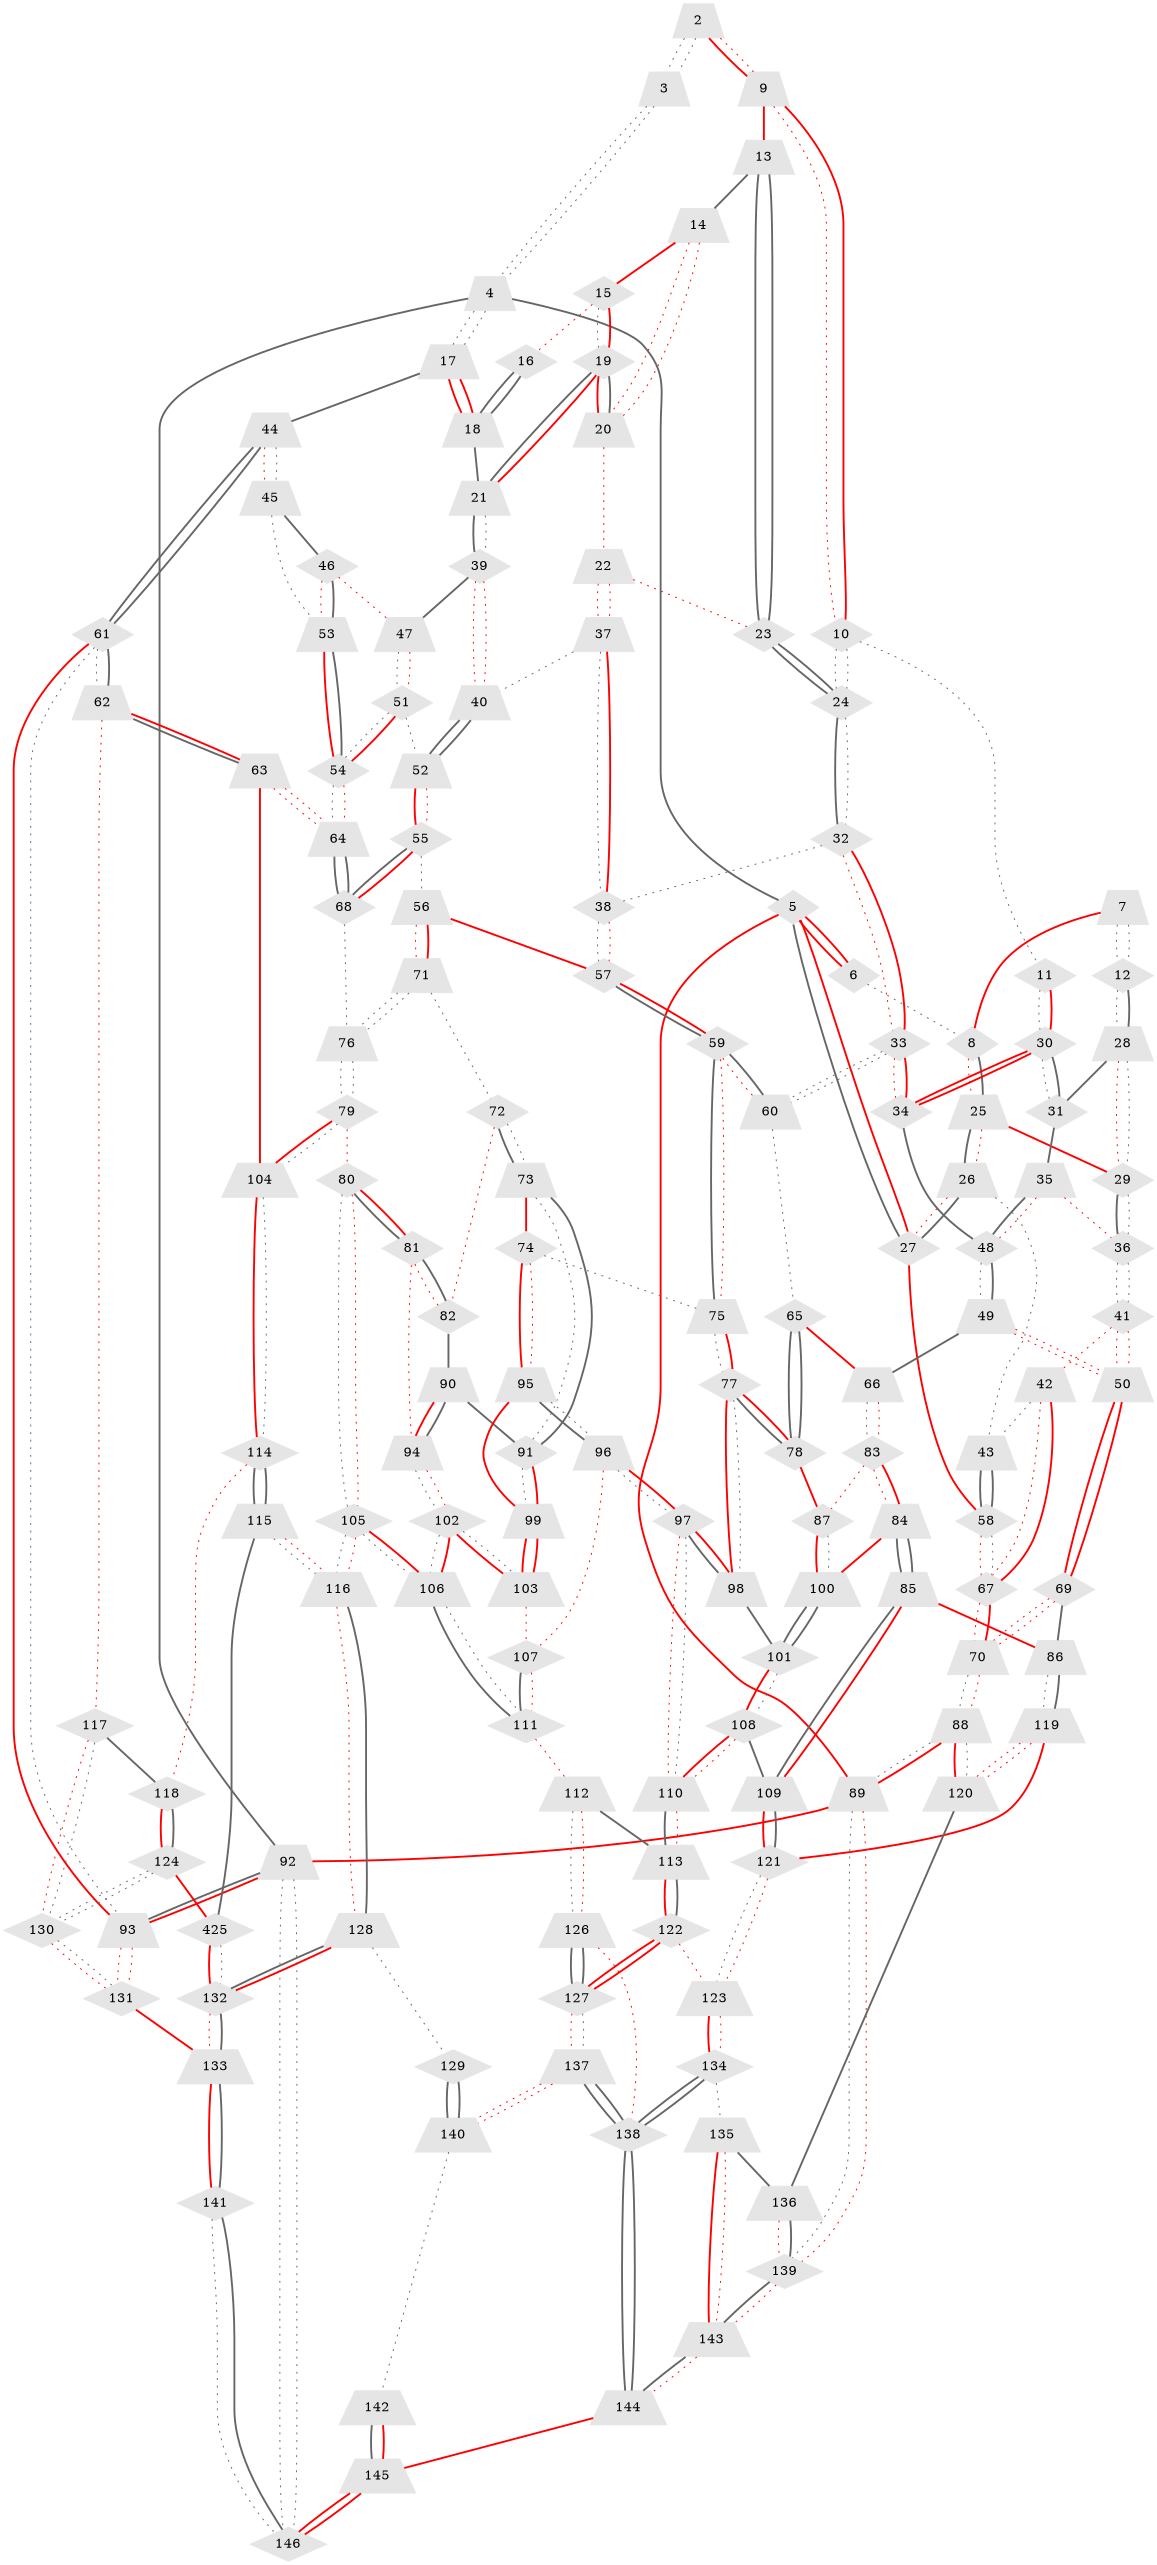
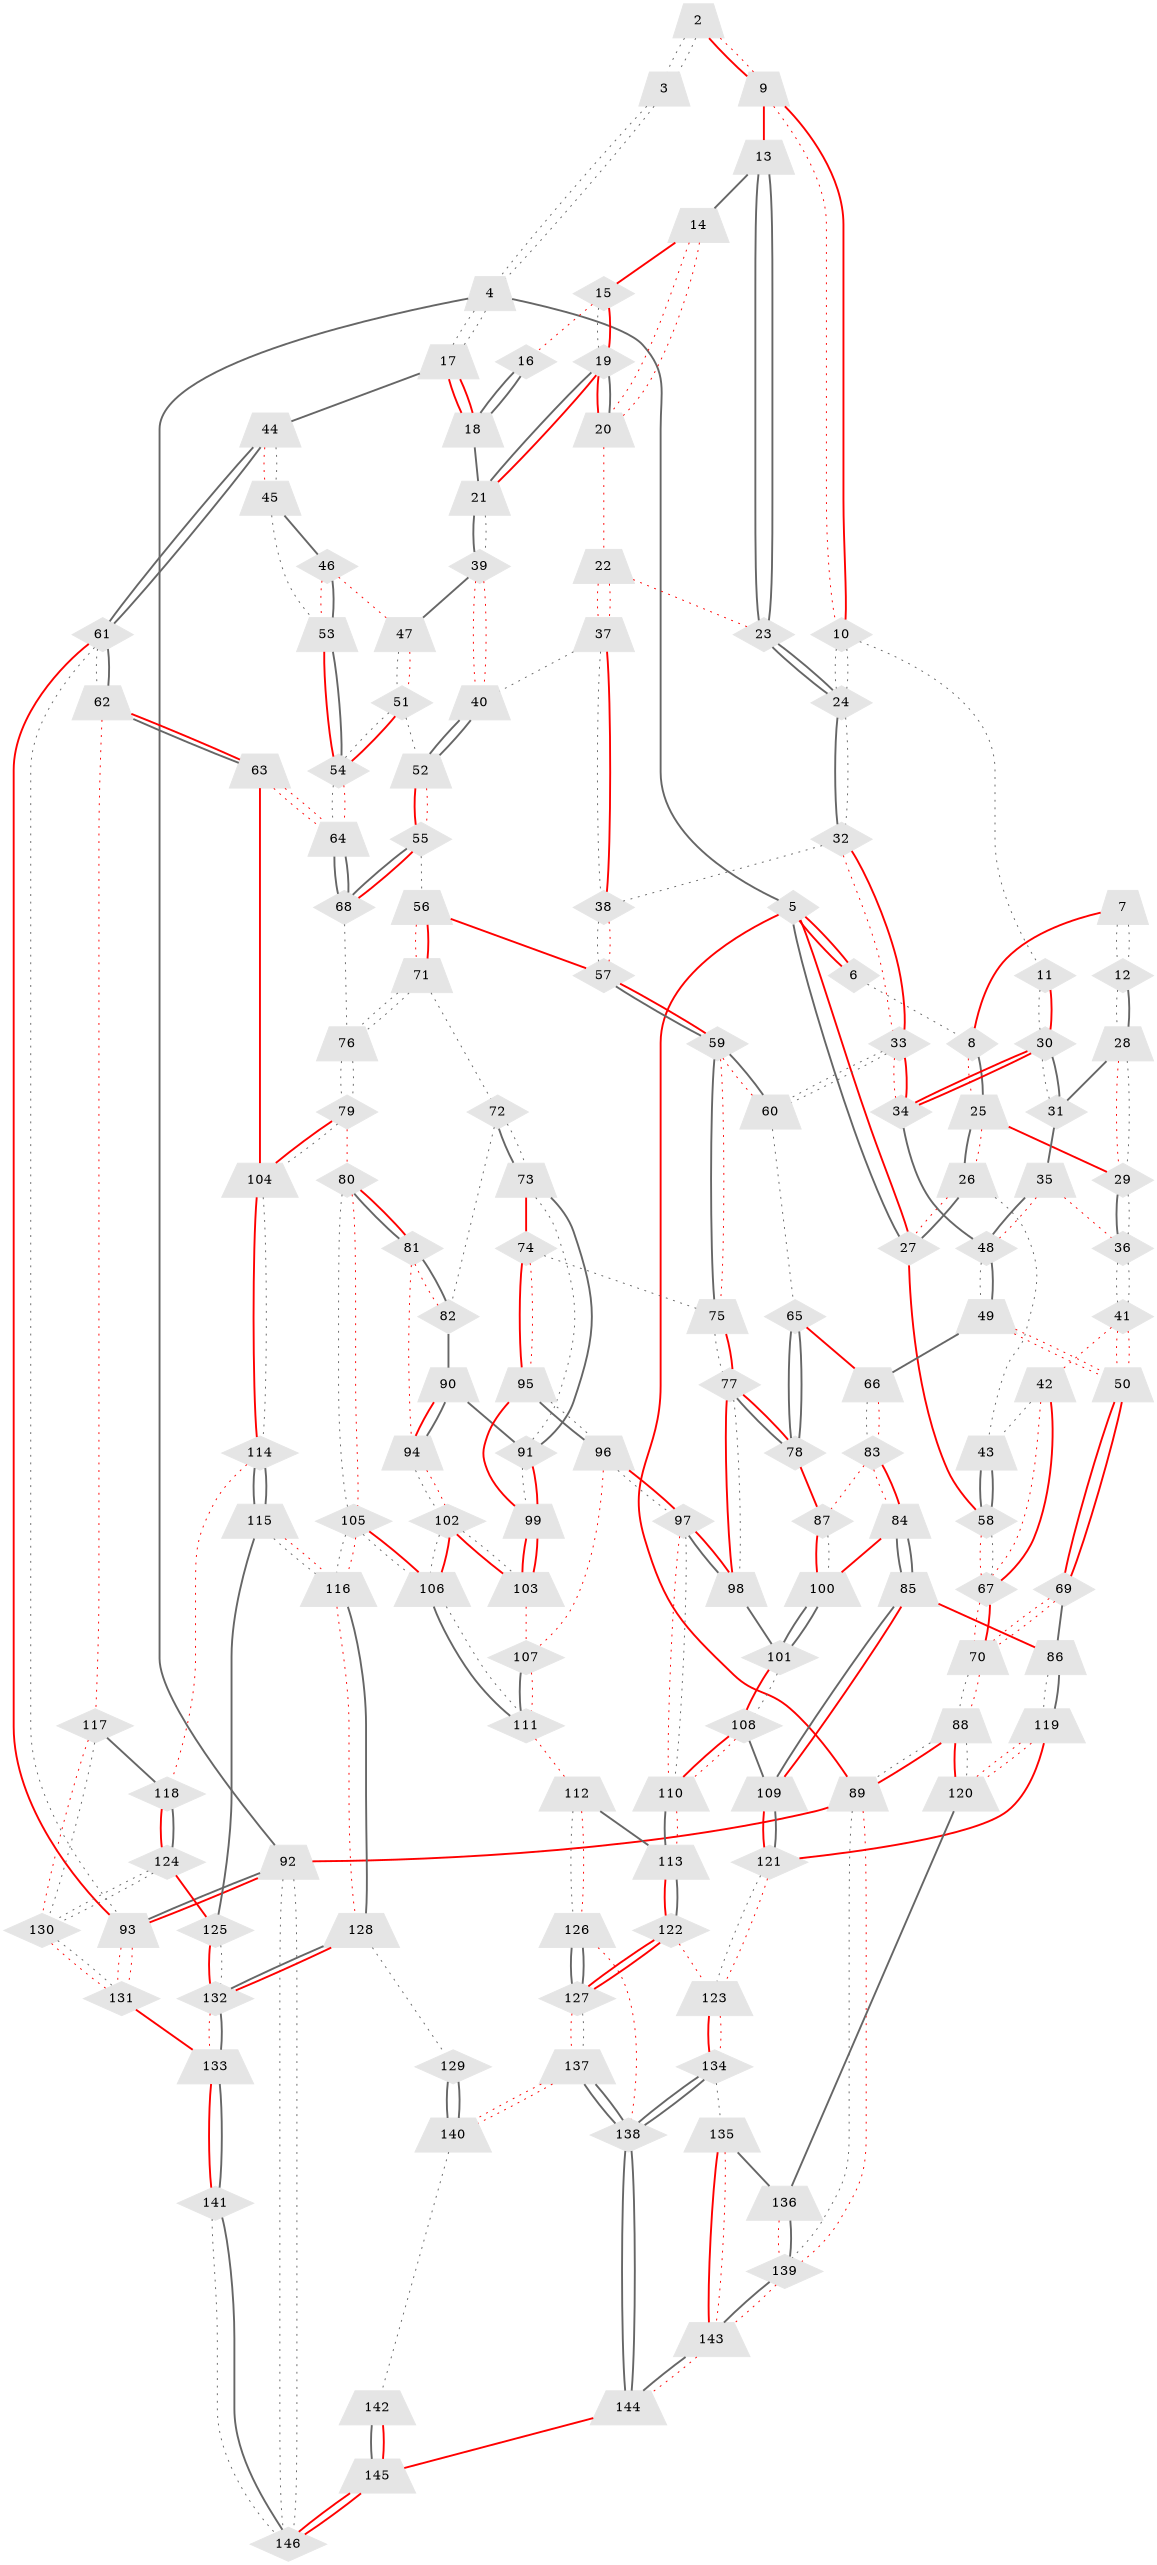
  graph {
    node [color=gray90 shape=trapezium style=filled]
    edge [color=gray40 style=bold]
    2
    3
    9
    8 [shape=diamond]
    7
    12 [shape=diamond]
    4
    10 [shape=diamond]
    13
    5 [shape=diamond]
    17
    92
    6 [shape=diamond]
    27 [shape=diamond]
    89
    18
    44
    93
    146 [shape=diamond]
    58 [shape=diamond]
    139 [shape=diamond]
    25
    28
    26
    29 [shape=diamond]
    11 [shape=diamond]
    24 [shape=diamond]
    14
    23 [shape=diamond]
    30 [shape=diamond]
    32 [shape=diamond]
    31 [shape=diamond]
    34 [shape=diamond]
    15 [shape=diamond]
    20
    16 [shape=diamond]
    19 [shape=diamond]
    22
    21
    45
    61 [shape=diamond]
    39 [shape=diamond]
    37
    40
    47
    38 [shape=diamond]
    33 [shape=diamond]
    43
    36 [shape=diamond]
    67 [shape=diamond]
    35
    41 [shape=diamond]
    48 [shape=diamond]
    60
    57 [shape=diamond]
    65 [shape=diamond]
    49
    42
    50
    52
    59 [shape=diamond]
    51 [shape=diamond]
    55 [shape=diamond]
    69 [shape=diamond]
    70
    46 [shape=diamond]
    53
    62
    54 [shape=diamond]
    66
    83 [shape=diamond]
    86
    64
    56
    68 [shape=diamond]
    71
    76
    72 [shape=diamond]
    75
    77 [shape=diamond]
    78 [shape=diamond]
    63
    117 [shape=diamond]
    131 [shape=diamond]
    104
    118 [shape=diamond]
    130 [shape=diamond]
    114 [shape=diamond]
    87 [shape=diamond]
    84
    88
    79 [shape=diamond]
    119
    120
    73
    82 [shape=diamond]
    74 [shape=diamond]
    91 [shape=diamond]
    90
    95
    99
    96
    98
    80 [shape=diamond]
    101 [shape=diamond]
    100
    81 [shape=diamond]
    105 [shape=diamond]
    94
    106
    116
    102 [shape=diamond]
    85
    109
    121 [shape=diamond]
    136
    143
    103
    133
    97 [shape=diamond]
    107 [shape=diamond]
    110
    111 [shape=diamond]
    113
    108 [shape=diamond]
    115
    128
    112
    123
    122 [shape=diamond]
    126
    127 [shape=diamond]
    138 [shape=diamond]
-   125 [shape=diamond label=425]
+   125 [shape=diamond]
    124 [shape=diamond]
    132 [shape=diamond]
    129 [shape=diamond]
    134 [shape=diamond]
    137
    135
    140
    142
    141 [shape=diamond]
    144
    145
    2 -- 3 [style=dotted]
    2 -- 3 [style=dotted]
    2 -- 9 [color=red]
    2 -- 9 [color=red style=dotted]
    3 -- 4 [style=dotted]
    3 -- 4 [style=dotted]
    9 -- 10 [color=red style=dotted]
    9 -- 10 [color=red]
    9 -- 13 [color=red]
    8 -- 25 [color=red style=dotted]
    8 -- 25
    7 -- 8 [color=red]
    7 -- 12 [style=dotted]
    7 -- 12 [style=dotted]
    12 -- 28 [style=dotted]
    12 -- 28
    4 -- 5
    4 -- 17 [style=dotted]
    4 -- 17 [style=dotted]
    4 -- 92
    10 -- 11 [style=dotted]
    10 -- 24 [style=dotted]
    10 -- 24 [style=dotted]
    13 -- 14
    13 -- 23
    13 -- 23
    5 -- 6 [color=red]
    5 -- 6 [color=red]
    5 -- 27
    5 -- 27 [color=red]
    5 -- 89 [color=red]
    17 -- 18 [color=red]
    17 -- 18 [color=red]
    17 -- 44
    92 -- 93
    92 -- 93 [color=red]
    92 -- 146 [style=dotted]
    92 -- 146 [style=dotted]
    6 -- 8 [style=dotted]
    27 -- 58 [color=red]
    89 -- 92 [color=red]
    89 -- 139 [style=dotted]
    89 -- 139 [color=red style=dotted]
    18 -- 21
    44 -- 45 [color=red style=dotted]
    44 -- 45 [style=dotted]
    44 -- 61
    44 -- 61
    93 -- 131 [color=red style=dotted]
    93 -- 131 [color=red style=dotted]
    58 -- 67 [color=red style=dotted]
    58 -- 67 [style=dotted]
    139 -- 143
    139 -- 143 [color=red style=dotted]
    25 -- 26
    25 -- 26 [color=red style=dotted]
    25 -- 29 [color=red]
    28 -- 29 [color=red style=dotted]
    28 -- 29 [style=dotted]
    28 -- 31
    26 -- 27 [color=red style=dotted]
    26 -- 27
    26 -- 43 [style=dotted]
    29 -- 36
    29 -- 36 [style=dotted]
    11 -- 30 [style=dotted]
    11 -- 30 [color=red]
    24 -- 32
    24 -- 32 [style=dotted]
    14 -- 15 [color=red]
    14 -- 20 [color=red style=dotted]
    14 -- 20 [color=red style=dotted]
    23 -- 24
    23 -- 24
    30 -- 31 [style=dotted]
    30 -- 31
    30 -- 34 [color=red]
    30 -- 34 [color=red]
    32 -- 38 [style=dotted]
    32 -- 33 [color=red style=dotted]
    32 -- 33 [color=red]
    31 -- 35
    34 -- 48
    15 -- 16 [color=red style=dotted]
    15 -- 19 [style=dotted]
    15 -- 19 [color=red]
    20 -- 22 [color=red style=dotted]
    16 -- 18
    16 -- 18
    19 -- 20 [color=red]
    19 -- 20
    19 -- 21
    19 -- 21 [color=red]
    22 -- 23 [color=red style=dotted]
    22 -- 37 [color=red style=dotted]
    22 -- 37 [color=red style=dotted]
    21 -- 39
    21 -- 39 [style=dotted]
    45 -- 46
    45 -- 53 [style=dotted]
    61 -- 93 [color=red]
    61 -- 93 [style=dotted]
    61 -- 62 [style=dotted]
    61 -- 62
    39 -- 40 [color=red style=dotted]
    39 -- 40 [color=red style=dotted]
    39 -- 47
    37 -- 40 [style=dotted]
    37 -- 38 [style=dotted]
    37 -- 38 [color=red]
    40 -- 52
    40 -- 52
    47 -- 51 [style=dotted]
    47 -- 51 [color=red style=dotted]
    38 -- 57 [style=dotted]
    38 -- 57 [color=red style=dotted]
    33 -- 34 [color=red style=dotted]
    33 -- 34 [color=red]
    33 -- 60 [style=dotted]
    33 -- 60 [style=dotted]
    43 -- 58
    43 -- 58
    36 -- 41 [style=dotted]
    36 -- 41 [style=dotted]
    67 -- 70 [color=red style=dotted]
    67 -- 70 [color=red]
    35 -- 36 [color=red style=dotted]
    35 -- 48
    35 -- 48 [color=red style=dotted]
    41 -- 42 [color=red style=dotted]
    41 -- 50 [color=red style=dotted]
    41 -- 50 [color=red style=dotted]
    48 -- 49 [style=dotted]
    48 -- 49
    60 -- 65 [style=dotted]
    57 -- 59
    57 -- 59 [color=red]
    65 -- 66 [color=red]
    65 -- 78
    65 -- 78
    49 -- 50 [color=red style=dotted]
    49 -- 50 [color=red style=dotted]
    49 -- 66
    42 -- 43 [style=dotted]
    42 -- 67 [color=red style=dotted]
    42 -- 67 [color=red]
    50 -- 69 [color=red]
    50 -- 69 [color=red]
    52 -- 55 [color=red]
    52 -- 55 [color=red style=dotted]
    59 -- 60 [color=red style=dotted]
    59 -- 60
    59 -- 75
    59 -- 75 [color=red style=dotted]
    51 -- 52 [style=dotted]
    51 -- 54 [style=dotted]
    51 -- 54 [color=red]
    55 -- 56 [style=dotted]
    55 -- 68
    55 -- 68 [color=red]
    69 -- 70 [color=red style=dotted]
    69 -- 70 [color=red style=dotted]
    69 -- 86
    70 -- 88 [style=dotted]
    70 -- 88 [color=red style=dotted]
    46 -- 47 [color=red style=dotted]
    46 -- 53 [color=red style=dotted]
    46 -- 53
    53 -- 54 [color=red]
    53 -- 54
    62 -- 63
    62 -- 63 [color=red]
    62 -- 117 [color=red style=dotted]
    54 -- 64 [style=dotted]
    54 -- 64 [color=red style=dotted]
    66 -- 83 [style=dotted]
    66 -- 83 [color=red style=dotted]
    83 -- 87 [color=red style=dotted]
    83 -- 84 [color=red style=dotted]
    83 -- 84 [color=red]
    86 -- 119 [style=dotted]
    86 -- 119
    64 -- 68
    64 -- 68
    56 -- 57 [color=red]
    56 -- 71 [color=red style=dotted]
    56 -- 71 [color=red]
    68 -- 76 [style=dotted]
    71 -- 76 [style=dotted]
    71 -- 76 [style=dotted]
    71 -- 72 [style=dotted]
    76 -- 79 [style=dotted]
    76 -- 79 [style=dotted]
    72 -- 73
    72 -- 73 [style=dotted]
-   72 -- 82 [color=red style=dotted]
+   72 -- 82 [style=dotted]
    75 -- 77 [style=dotted]
    75 -- 77 [color=red]
    77 -- 78
    77 -- 78 [color=red]
    77 -- 98 [color=red]
    77 -- 98 [style=dotted]
    78 -- 87 [color=red]
    63 -- 64 [color=red style=dotted]
    63 -- 64 [color=red style=dotted]
    63 -- 104 [color=red]
    117 -- 118
    117 -- 130 [color=red style=dotted]
    117 -- 130 [style=dotted]
    131 -- 133 [color=red]
    104 -- 114 [color=red]
    104 -- 114 [style=dotted]
    118 -- 124 [color=red]
    118 -- 124
    130 -- 131 [color=red style=dotted]
    130 -- 131 [style=dotted]
    114 -- 118 [color=red style=dotted]
    114 -- 115
    114 -- 115
    87 -- 100 [color=red]
    87 -- 100 [style=dotted]
    84 -- 100 [color=red]
    84 -- 85
    84 -- 85
    88 -- 89 [style=dotted]
    88 -- 89 [color=red]
    88 -- 120 [color=red]
    88 -- 120 [style=dotted]
    79 -- 104 [color=red]
    79 -- 104 [style=dotted]
    79 -- 80 [color=red style=dotted]
    119 -- 120 [color=red style=dotted]
    119 -- 120 [color=red style=dotted]
    119 -- 121 [color=red]
    120 -- 136
    73 -- 74 [color=red]
    73 -- 91 [style=dotted]
    73 -- 91
    82 -- 90
    74 -- 75 [style=dotted]
    74 -- 95 [color=red]
    74 -- 95 [color=red style=dotted]
    91 -- 99 [style=dotted]
    91 -- 99 [color=red]
    90 -- 91
    90 -- 94 [color=red]
    90 -- 94
    95 -- 99 [color=red]
    95 -- 96
    95 -- 96 [style=dotted]
    99 -- 103 [color=red]
    99 -- 103 [color=red]
    96 -- 97 [style=dotted]
    96 -- 97 [color=red]
    96 -- 107 [color=red style=dotted]
    98 -- 101
    80 -- 81
    80 -- 81 [color=red]
    80 -- 105 [style=dotted]
    80 -- 105 [color=red style=dotted]
    101 -- 108 [color=red]
    101 -- 108 [style=dotted]
    100 -- 101
    100 -- 101
    81 -- 82 [color=red style=dotted]
    81 -- 82
    81 -- 94 [color=red style=dotted]
    105 -- 106 [style=dotted]
    105 -- 106 [color=red]
    105 -- 116 [style=dotted]
    105 -- 116 [color=red style=dotted]
    94 -- 102 [style=dotted]
    94 -- 102 [color=red style=dotted]
    106 -- 111
    106 -- 111 [style=dotted]
    116 -- 128 [color=red style=dotted]
    116 -- 128
    102 -- 106 [style=dotted]
    102 -- 106 [color=red]
    102 -- 103 [color=red]
    102 -- 103 [style=dotted]
    85 -- 86 [color=red]
    85 -- 109
    85 -- 109 [color=red]
    109 -- 121 [color=red]
    109 -- 121
    121 -- 123 [style=dotted]
    121 -- 123 [color=red style=dotted]
    136 -- 139 [color=red style=dotted]
    136 -- 139
    143 -- 144
    143 -- 144 [color=red style=dotted]
    103 -- 107 [color=red style=dotted]
    133 -- 141 [color=red]
    133 -- 141
    97 -- 98
    97 -- 98 [color=red]
    97 -- 110 [color=red style=dotted]
    97 -- 110 [style=dotted]
    107 -- 111
    107 -- 111 [color=red style=dotted]
    110 -- 113
    110 -- 113 [color=red style=dotted]
    111 -- 112 [color=red style=dotted]
    113 -- 122 [color=red]
    113 -- 122
    108 -- 109
    108 -- 110 [color=red]
    108 -- 110 [color=red style=dotted]
    115 -- 116 [style=dotted]
    115 -- 116 [color=red style=dotted]
    115 -- 125
    128 -- 132
    128 -- 132 [color=red]
    128 -- 129 [style=dotted]
    112 -- 113
    112 -- 126 [style=dotted]
    112 -- 126 [color=red style=dotted]
    123 -- 134 [color=red]
    123 -- 134 [color=red style=dotted]
    122 -- 123 [color=red style=dotted]
    122 -- 127 [color=red]
    122 -- 127 [color=red]
    126 -- 127
    126 -- 127
    126 -- 138 [color=red style=dotted]
    127 -- 137 [color=red style=dotted]
    127 -- 137 [style=dotted]
    138 -- 144
    138 -- 144
    125 -- 132 [color=red]
    125 -- 132 [style=dotted]
    124 -- 130 [style=dotted]
    124 -- 130 [style=dotted]
    124 -- 125 [color=red]
    132 -- 133 [color=red style=dotted]
    132 -- 133
    129 -- 140
    129 -- 140
    134 -- 138
    134 -- 138
    134 -- 135 [style=dotted]
    137 -- 138
    137 -- 138
    137 -- 140 [color=red style=dotted]
    137 -- 140 [color=red style=dotted]
    135 -- 136
    135 -- 143 [color=red]
    135 -- 143 [color=red style=dotted]
    140 -- 142 [style=dotted]
    142 -- 145
    142 -- 145 [color=red]
    141 -- 146 [style=dotted]
    141 -- 146
    144 -- 145 [color=red]
    145 -- 146 [color=red]
    145 -- 146 [color=red]
  }
